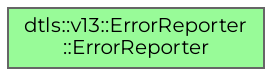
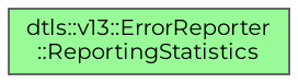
  digraph {
    rankdir=LR
    fontname=Montserrat
-   n1 [color=grey40 fillcolor=palegreen fontname=Montserrat fontsize=10 height=0.2 label="dtls::v13::ErrorReporter\l::ErrorReporter" shape=box style=filled width=0.4]
+   n1 [color=grey40 fillcolor=palegreen fontname=Montserrat fontsize=10 height=0.2 label="dtls::v13::ErrorReporter\l::ReportingStatistics" shape=box style=filled width=0.4]
  }
